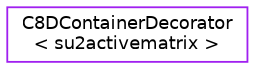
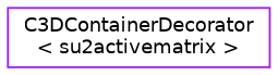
  digraph {
    rankdir=LR
-   n1 [color=purple fillcolor=white fontname=Helvetica fontsize=10 height=0.2 label="C8DContainerDecorator\l\< su2activematrix \>" shape=box style=filled width=0.4]
+   n1 [color=purple fillcolor=white fontname=Helvetica fontsize=10 height=0.2 label="C3DContainerDecorator\l\< su2activematrix \>" shape=box style=filled width=0.4]
  }
